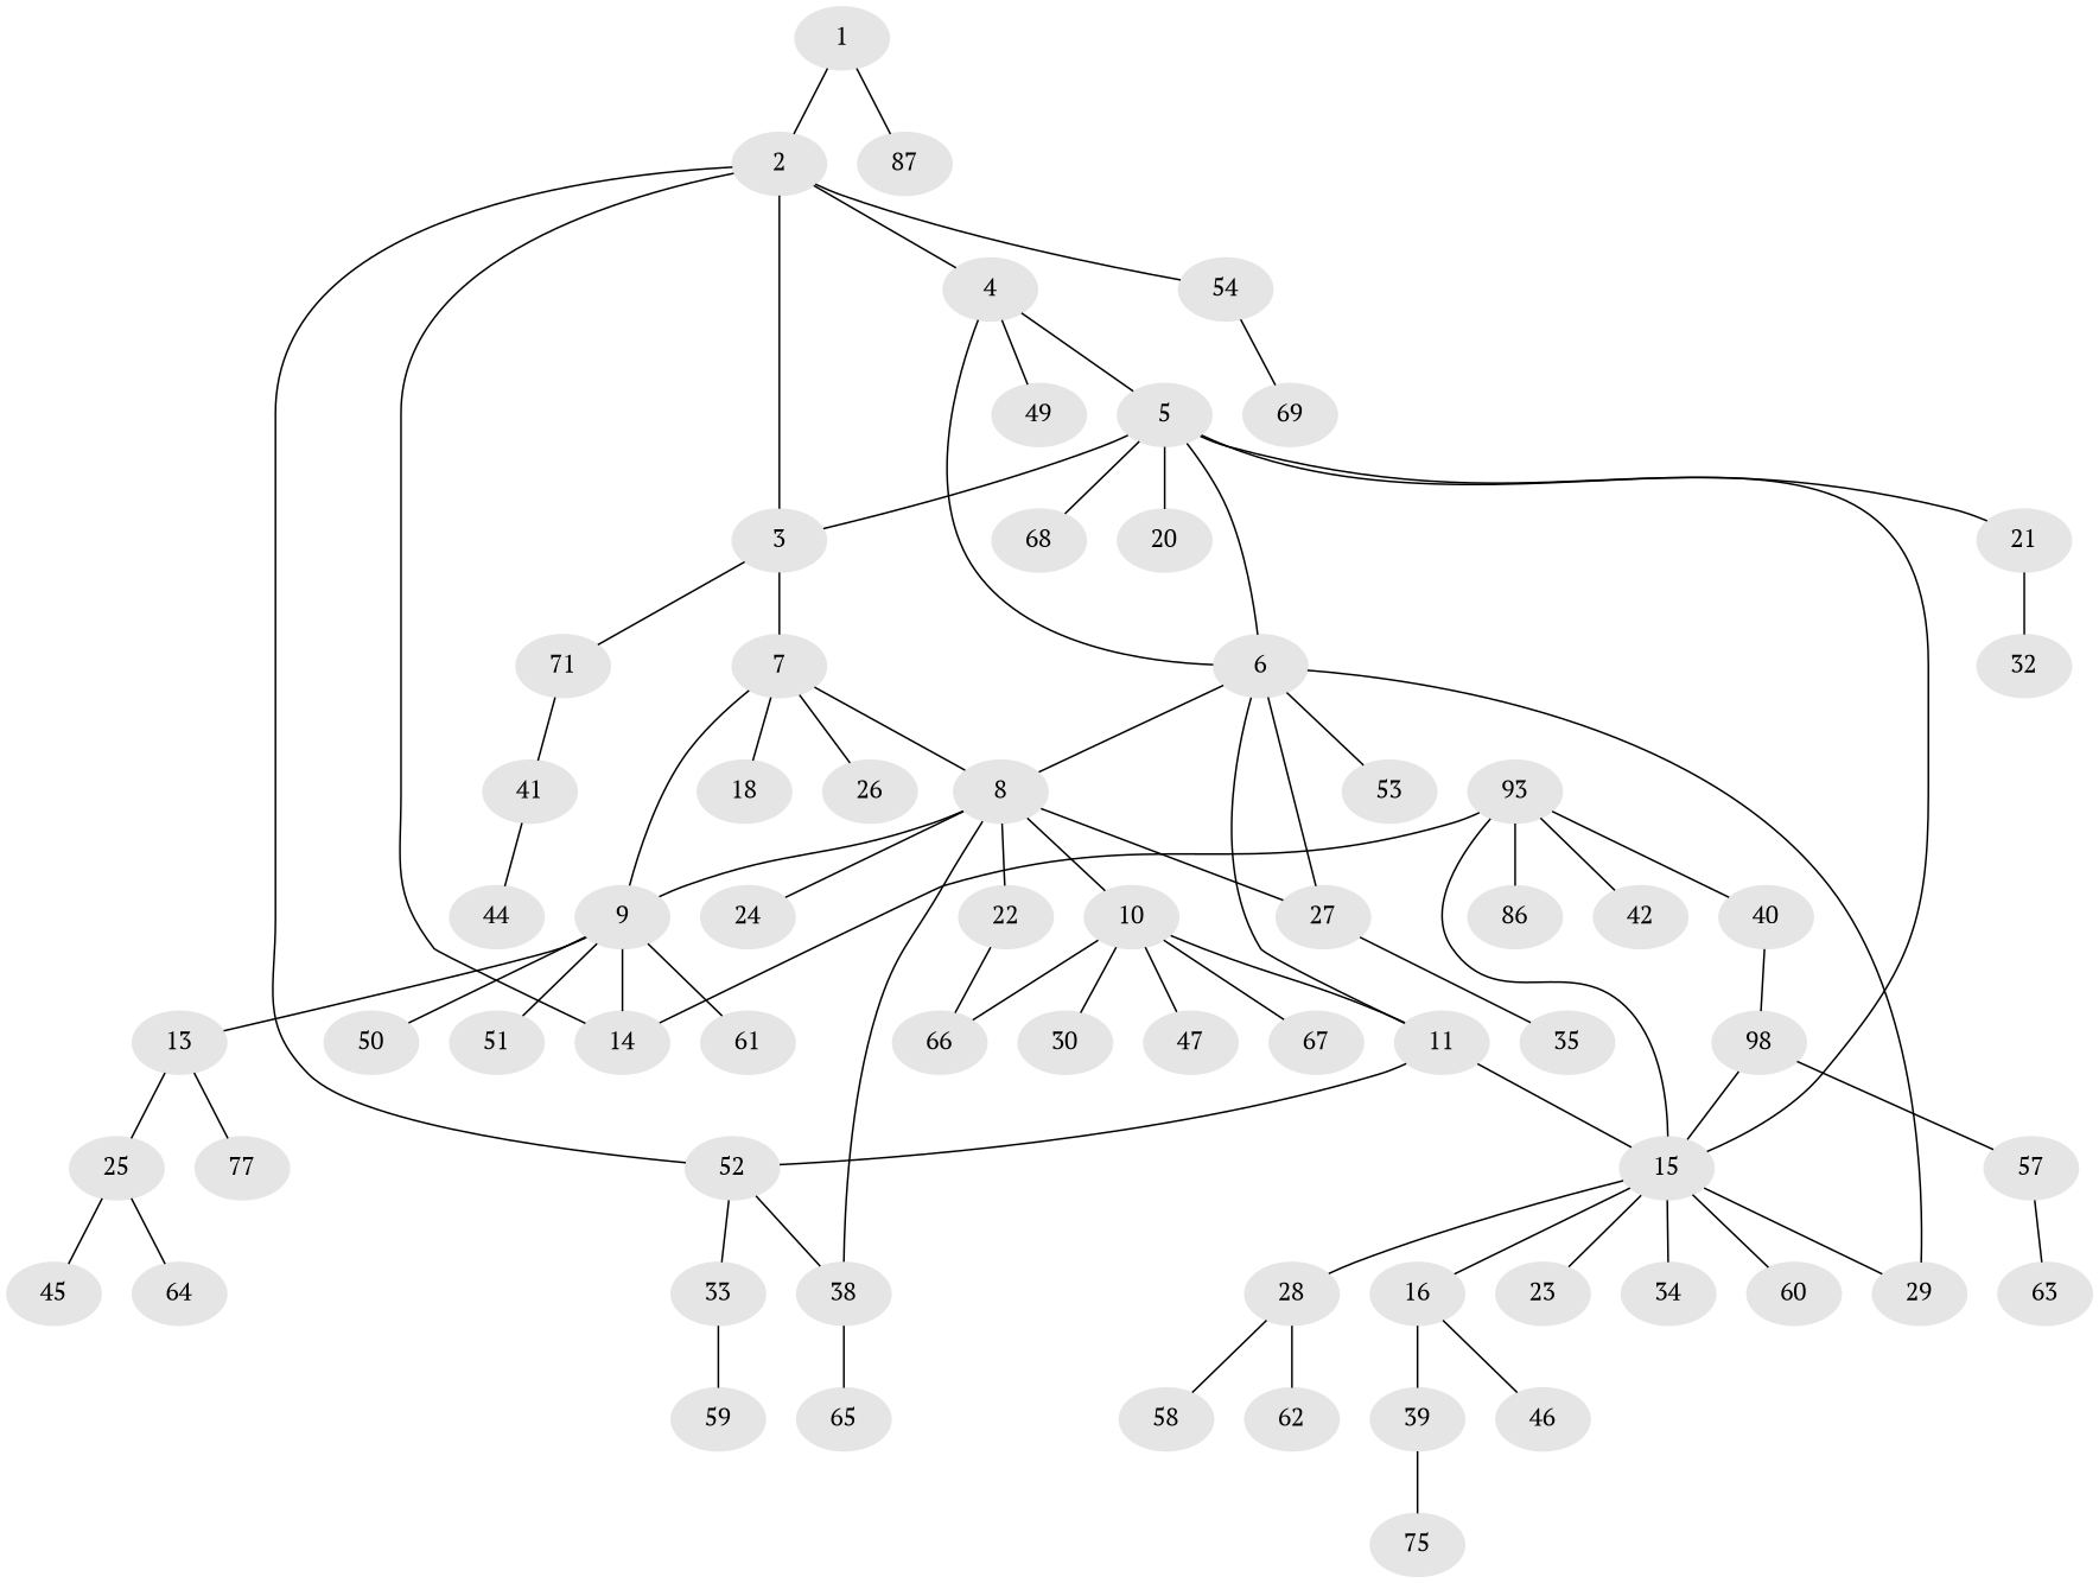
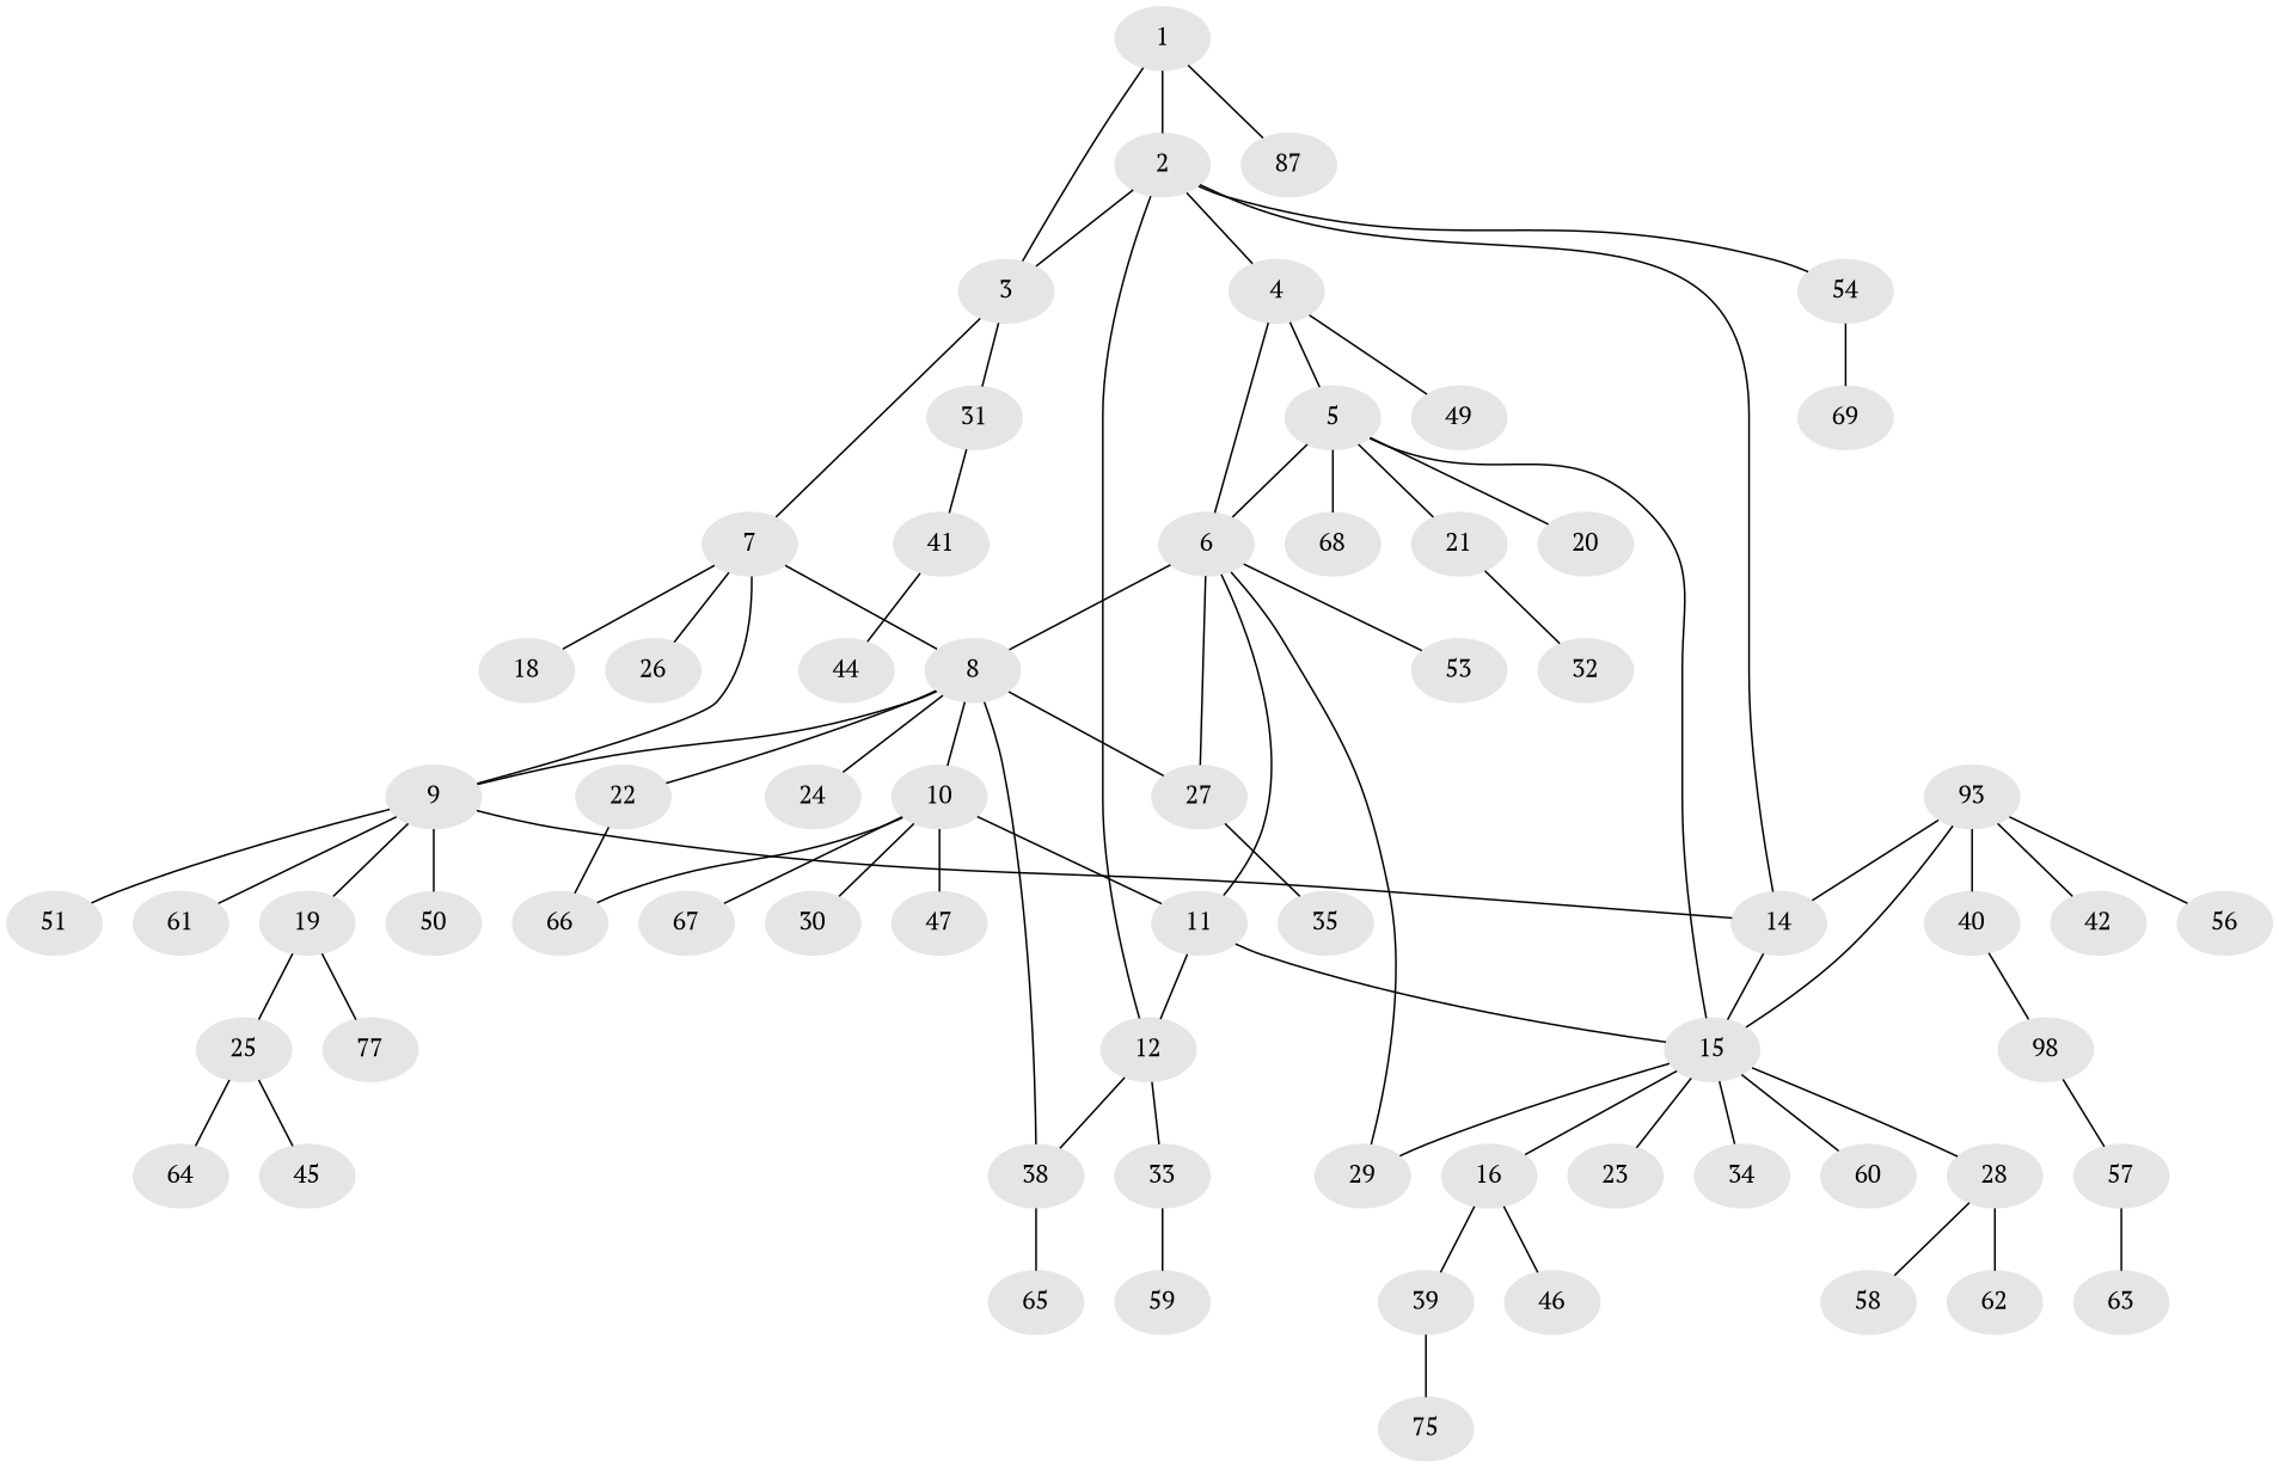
  graph {
    fontname="PT Serif"
    node [color=gray90 fontname="PT Serif" style=filled]
    edge [fontname="PT Serif"]
    1
    2
    3
    n4 [label=87]
    4
-   12 [label=52]
+   12
    14
    54
    7
-   31 [label=71]
+   31
    5
    6
    49
    38
    33
    15
    69
    8
    9
    18
    26
    41
    20
    21
    68
    11
    27
    29
    53
    28
    58
    62
    16
    23
    34
    60
    32
    10
    22
    24
    35
-   19 [label=13]
+   19
    50
    51
    61
    30
    47
    67
    66
    65
    25
    n52 [label=77]
    59
    n54 [label=93]
    40
    42
-   56 [label=86]
+   56
    n58 [label=98]
    39
    46
    n61 [label=75]
    45
    64
    44
    57
    63
    1 -- 2
-   5 -- 3
+   1 -- 3
    1 -- n4
    2 -- 3
    2 -- 4
    2 -- 12
    2 -- 14
    2 -- 54
    3 -- 7
    3 -- 31
    4 -- 5
    4 -- 6
    4 -- 49
    12 -- 38
    12 -- 33
-   n58 -- 15
+   14 -- 15
    54 -- 69
    7 -- 8
    7 -- 9
    7 -- 18
    7 -- 26
    31 -- 41
    5 -- 6
    5 -- 15
    5 -- 20
    5 -- 21
    5 -- 68
    6 -- 8
    6 -- 11
    6 -- 27
    6 -- 29
    6 -- 53
    38 -- 65
    33 -- 59
    15 -- 29
    15 -- 28
    15 -- 16
    15 -- 23
    15 -- 34
    15 -- 60
    8 -- 38
    8 -- 9
    8 -- 27
    8 -- 10
    8 -- 22
    8 -- 24
    9 -- 14
    9 -- 19
    9 -- 50
    9 -- 51
    9 -- 61
    41 -- 44
    21 -- 32
    11 -- 12
    11 -- 15
    27 -- 35
    28 -- 58
    28 -- 62
    16 -- 39
    16 -- 46
    10 -- 11
    10 -- 30
    10 -- 47
    10 -- 67
    10 -- 66
    22 -- 66
    19 -- 25
    19 -- n52
    25 -- 45
    25 -- 64
    n54 -- 14
    n54 -- 15
    n54 -- 40
    n54 -- 42
    n54 -- 56
    40 -- n58
    n58 -- 57
    39 -- n61
    57 -- 63
  }
